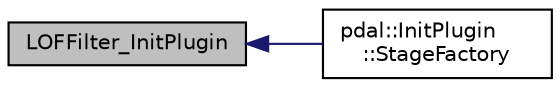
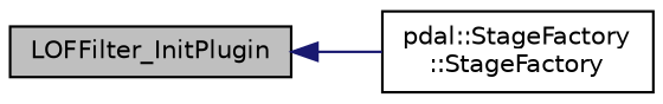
  digraph {
    rankdir=LR
    node [color=black fontname=Helvetica fontsize=10 shape=record style=filled]
    n1 [fillcolor=grey75 fontcolor=black height=0.2 label=LOFFilter_InitPlugin width=0.4]
-   n2 [fillcolor=white height=0.2 label="pdal::InitPlugin\l::StageFactory" width=0.4]
+   n2 [fillcolor=white height=0.2 label="pdal::StageFactory\l::StageFactory" width=0.4]
    n1 -> n2 [color=midnightblue dir=back fontname=Helvetica fontsize=10 labelfontname=Helvetica labelfontsize=10 style=solid]
  }
